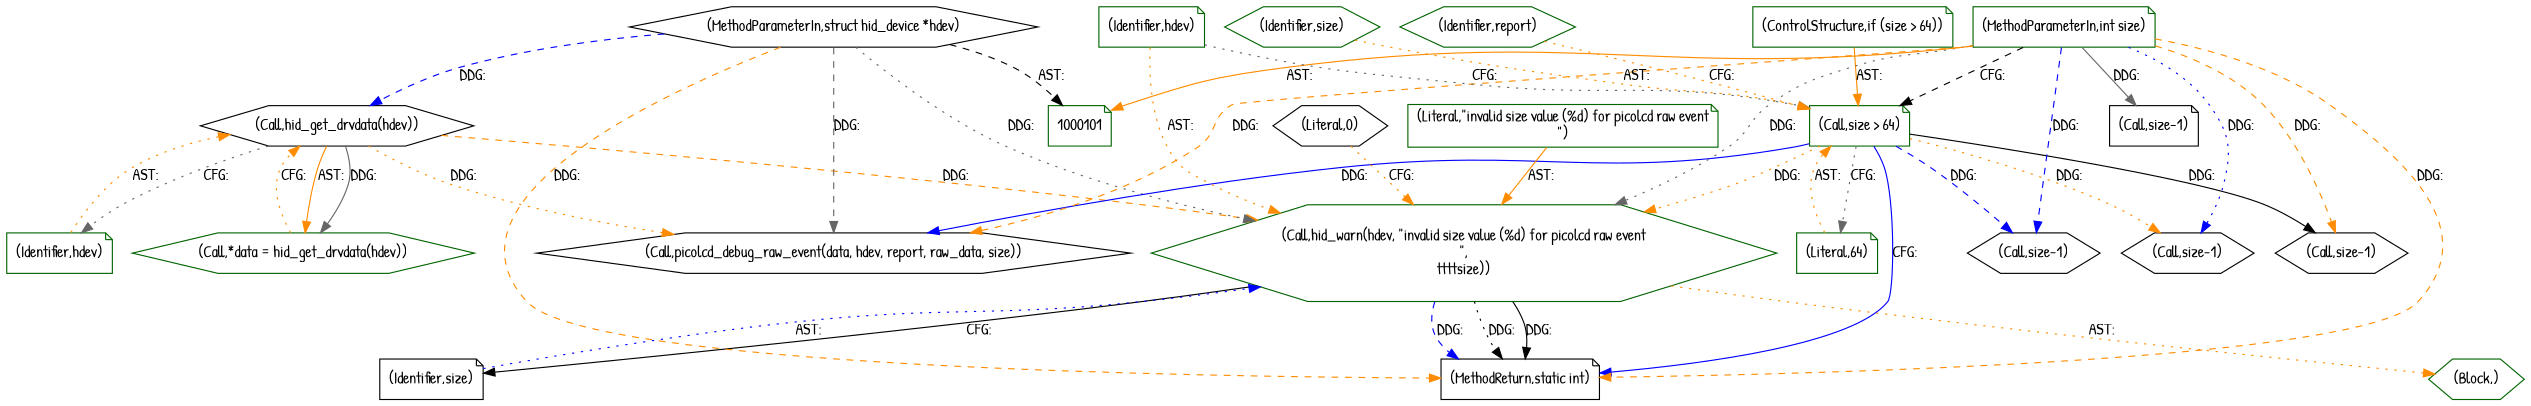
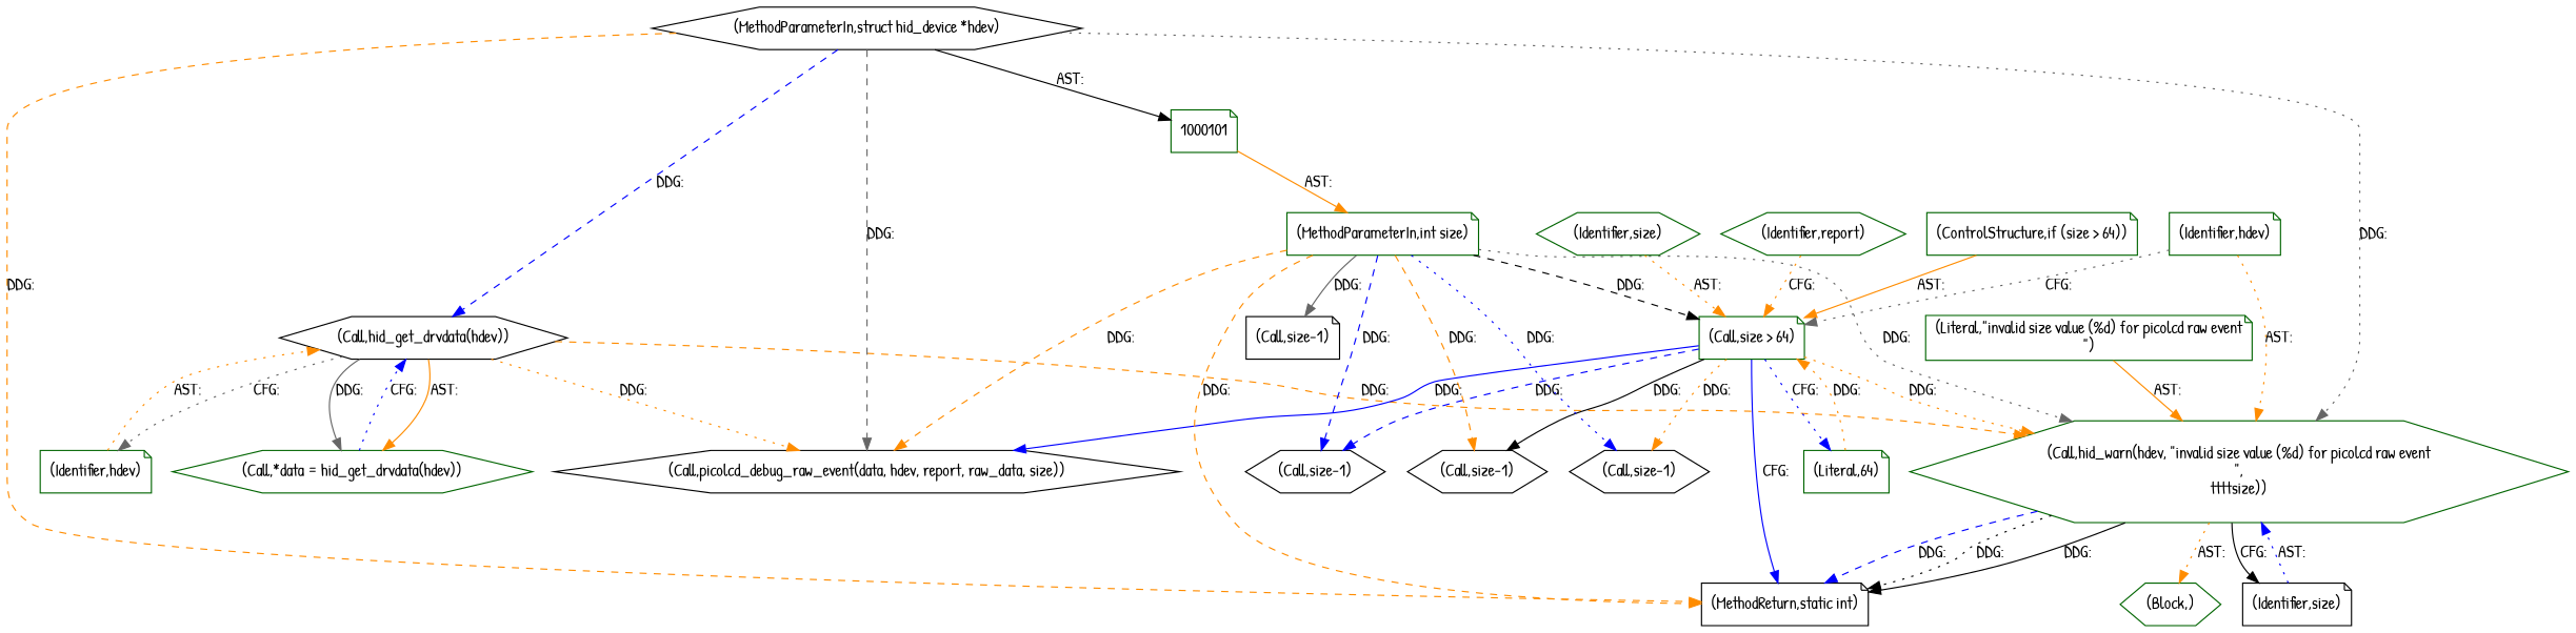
  digraph {
    fontname="Patrick Hand"
    node [color=darkgreen fontname="Patrick Hand" shape=hexagon]
    edge [color=darkorange fontname="Patrick Hand" style=dotted]
    n1 [label="(Call,hid_warn(hdev, \"invalid size value (%d) for picolcd raw event\n\",\n\t\t\t\tsize))"]
    n2 [color=black label="(Identifier,size)" shape=note]
    n3 [label="(Block,)"]
    n4 [color=black label="(MethodReturn,static int)" shape=note]
    n5 [color=black label="(Call,hid_get_drvdata(hdev))"]
    n6 [label="(Identifier,hdev)" shape=note]
    n7 [label="(Call,*data = hid_get_drvdata(hdev))"]
    n8 [color=black label="(Call,picolcd_debug_raw_event(data, hdev, report, raw_data, size))"]
    n9 [color=black label="(MethodParameterIn,struct hid_device *hdev)"]
    1000101 [shape=note]
    n11 [label="(Call,size > 64)" shape=note]
    n12 [label="(Literal,64)" shape=note]
    n13 [color=black label="(Call,size-1)"]
    n14 [color=black label="(Call,size-1)"]
    n15 [color=black label="(Call,size-1)"]
    n16 [label="(ControlStructure,if (size > 64))" shape=note]
    n17 [label="(MethodParameterIn,int size)" shape=note]
    n18 [color=black label="(Call,size-1)" shape=note]
    n19 [label="(Literal,\"invalid size value (%d) for picolcd raw event\n\")" shape=note]
-   n20 [color=black label="(Literal,0)"]
    n21 [label="(Identifier,hdev)" shape=note]
    n22 [label="(Identifier,size)"]
    n23 [label="(Identifier,report)"]
    n1 -> n2 [color=black label="CFG: " style=solid]
    n1 -> n3 [label="AST: "]
    n1 -> n4 [color=black label="DDG: " style=solid]
    n1 -> n4 [color=blue label="DDG: " style=dashed]
    n1 -> n4 [color=black label="DDG: "]
    n2 -> n1 [color=blue label="AST: "]
    n5 -> n1 [label="DDG: " style=dashed]
    n5 -> n6 [color=gray40 label="CFG: "]
    n5 -> n7 [label="AST: " style=solid]
    n5 -> n7 [color=gray40 label="DDG: " style=solid]
    n5 -> n8 [label="DDG: "]
    n6 -> n5 [label="AST: "]
-   n7 -> n5 [label="CFG: "]
+   n7 -> n5 [color=blue label="CFG: "]
    n9 -> n1 [color=gray40 label="DDG: "]
    n9 -> n4 [label="DDG: " style=dashed]
    n9 -> n5 [color=blue label="DDG: " style=dashed]
    n9 -> n8 [color=gray40 label="DDG: " style=dashed]
-   n9 -> 1000101 [color=black label="AST: " style=dashed]
+   n9 -> 1000101 [color=black label="AST: " style=solid]
    n11 -> n1 [label="DDG: "]
    n11 -> n4 [color=blue label="CFG: " style=solid]
    n11 -> n8 [color=blue label="DDG: " style=solid]
-   n11 -> n12 [color=gray40 label="CFG: "]
+   n11 -> n12 [color=blue label="CFG: "]
    n11 -> n13 [color=blue label="DDG: " style=dashed]
    n11 -> n14 [label="DDG: "]
    n11 -> n15 [color=black label="DDG: " style=solid]
-   n12 -> n11 [label="AST: "]
+   n12 -> n11 [label="DDG: "]
    n16 -> n11 [label="AST: " style=solid]
    n17 -> n1 [color=gray40 label="DDG: "]
    n17 -> n4 [label="DDG: " style=dashed]
    n17 -> n8 [label="DDG: " style=dashed]
-   n17 -> 1000101 [label="AST: " style=solid]
-   n17 -> n11 [color=black label="CFG: " style=dashed]
+   1000101 -> n17 [label="AST: " style=solid]
+   n17 -> n11 [color=black label="DDG: " style=dashed]
    n17 -> n13 [color=blue label="DDG: " style=dashed]
    n17 -> n14 [color=blue label="DDG: "]
    n17 -> n15 [label="DDG: " style=dashed]
    n17 -> n18 [color=gray40 label="DDG: " style=solid]
    n19 -> n1 [label="AST: " style=solid]
-   n20 -> n1 [label="CFG: "]
    n21 -> n1 [label="AST: "]
    n21 -> n11 [color=gray40 label="CFG: "]
    n22 -> n11 [label="AST: "]
    n23 -> n11 [label="CFG: "]
  }
